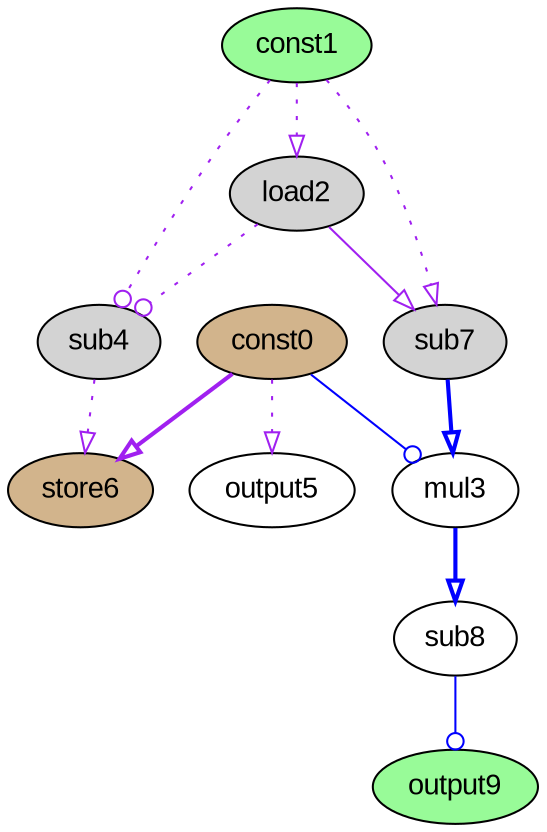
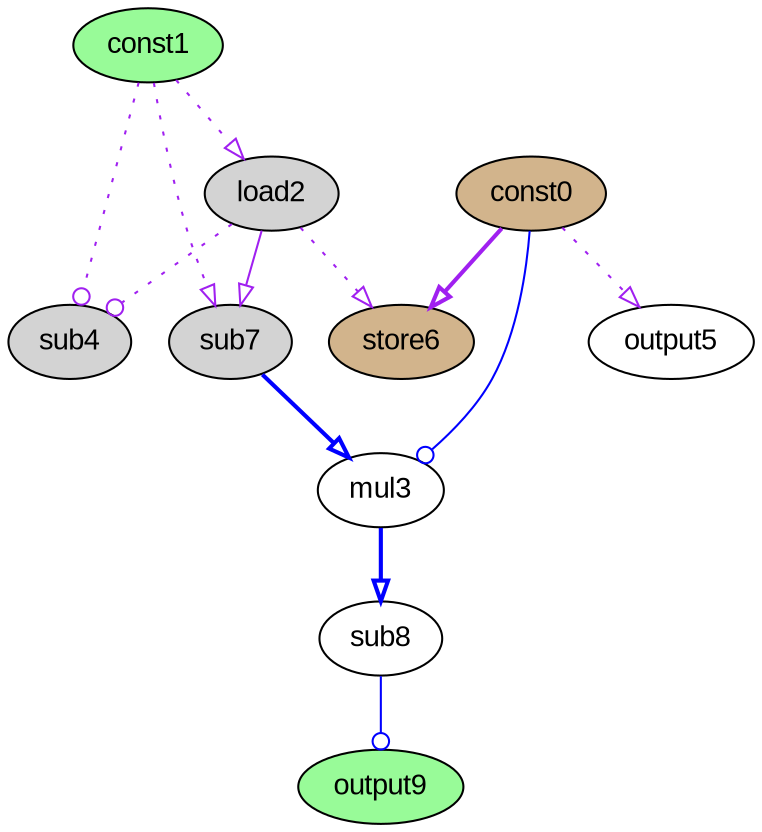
  digraph {
    fontname="Liberation Sans"
    node [fillcolor=white fontname="Liberation Sans" opcode=sub style=filled]
    edge [arrowhead=onormal color=purple fontname="Liberation Sans" operand=0 style=dotted]
    const0 [fillcolor=tan opcode=const]
    mul3 [opcode=mul]
    output5 [opcode=output]
    store6 [fillcolor=tan opcode=store]
    sub8
    output9 [fillcolor=palegreen opcode=output]
    const1 [fillcolor=palegreen opcode=const]
    load2 [fillcolor=lightgrey opcode=load]
    sub4 [fillcolor=lightgrey]
    sub7 [fillcolor=lightgrey]
    const0 -> mul3 [arrowhead=odot color=blue style=solid]
    const0 -> output5
    const0 -> store6 [style=bold]
    mul3 -> sub8 [color=blue operand=1 style=bold]
    sub8 -> output9 [arrowhead=odot color=blue style=solid]
    const1 -> load2
    const1 -> sub4 [arrowhead=odot]
    const1 -> sub7
    load2 -> sub4 [arrowhead=odot operand=1]
    load2 -> sub7 [operand=1 style=solid]
-   sub4 -> store6 [operand=1]
+   load2 -> store6 [operand=1]
    sub7 -> mul3 [color=blue operand=1 style=bold]
  }
